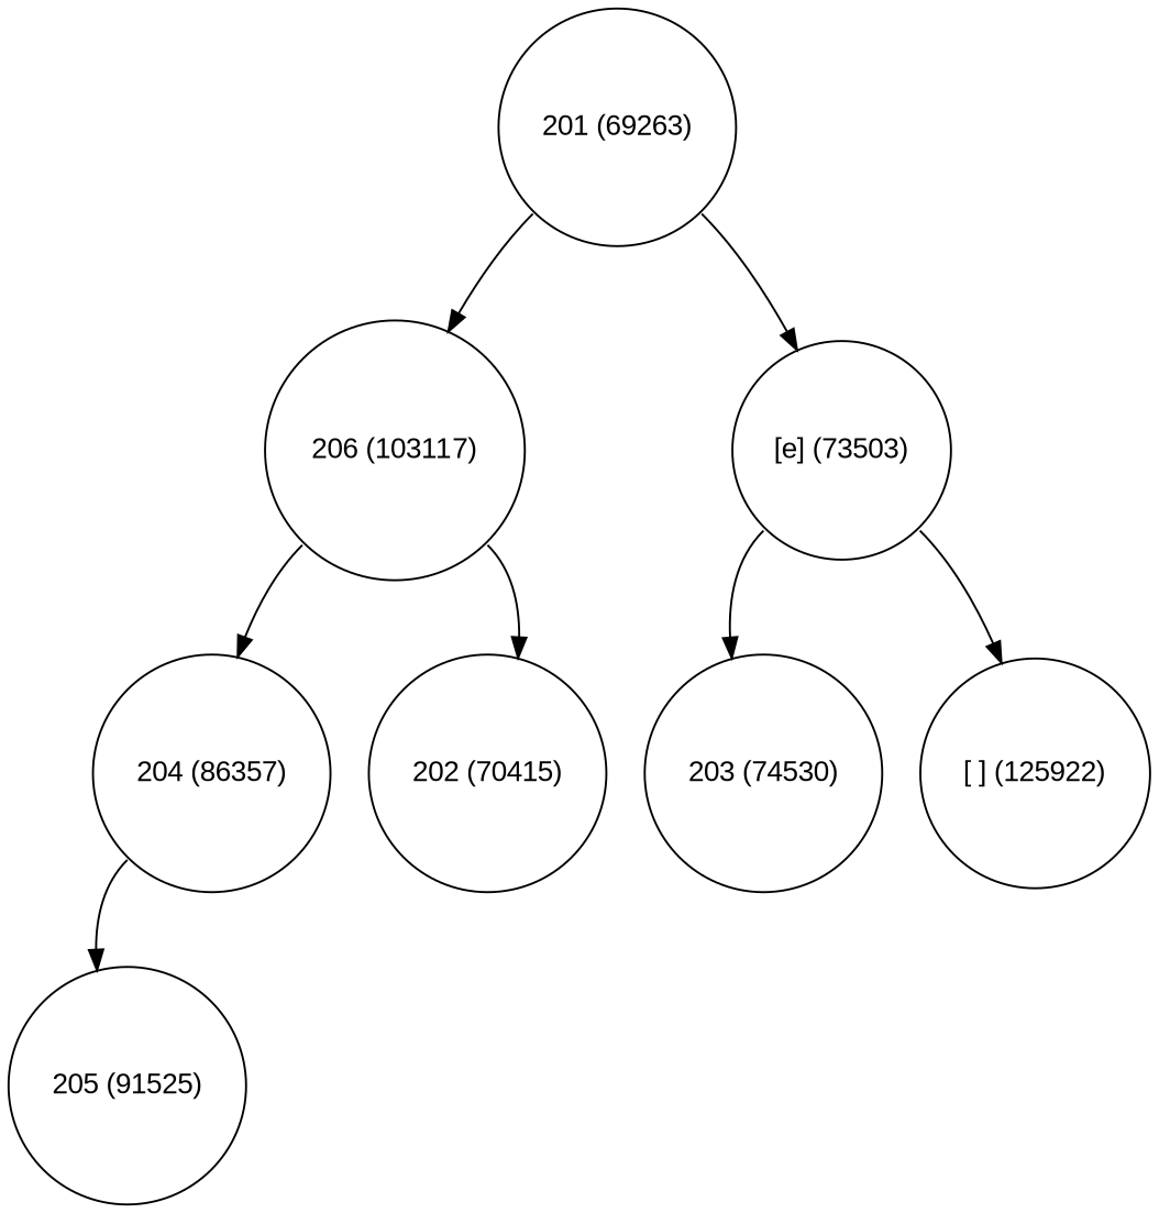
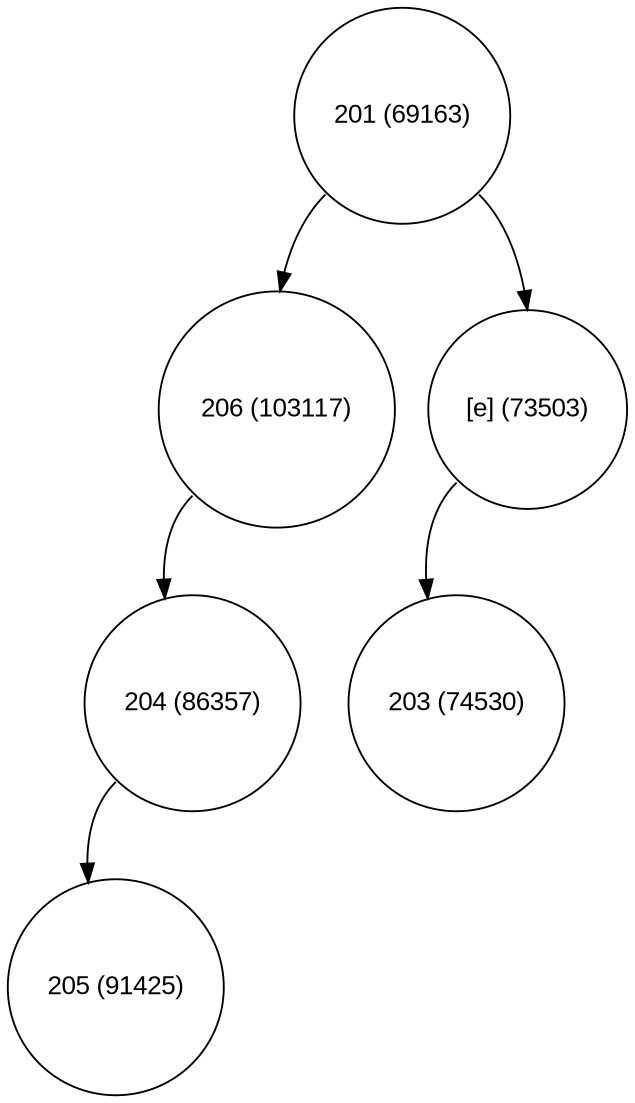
  digraph {
    node [fontname=Arial shape=circle]
    edge [tailport=sw]
-   n1 [label="201 (69263)" width=0.5]
+   n1 [label="201 (69163)" width=0.5]
    n2 [label="206 (103117)" width=0.5]
    n3 [label="[e] (73503)" width=0.5]
    n4 [label="204 (86357)" width=0.5]
-   n5 [label="202 (70415)" width=0.5]
    n6 [label="203 (74530)" width=0.5]
-   n7 [label="[ ] (125922)" width=0.5]
-   n8 [label="205 (91525)" width=0.5]
+   n8 [label="205 (91425)" width=0.5]
    n1 -> n2
    n1 -> n3 [tailport=se]
    n2 -> n4
-   n2 -> n5 [tailport=se]
    n3 -> n6
-   n3 -> n7 [tailport=se]
    n4 -> n8
  }
